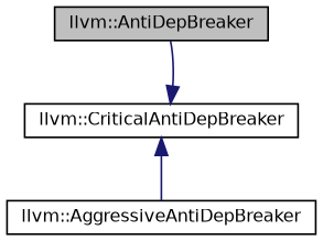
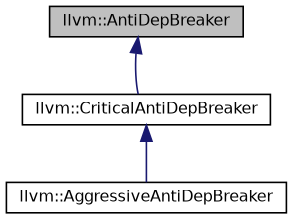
  digraph {
    node [color=black fontname=Helvetica fontsize=10 shape=box]
    edge [color=midnightblue dir=back fontname=Helvetica fontsize=10 labelfontname=Helvetica labelfontsize=10 style=solid]
    n1 [fillcolor=grey75 fontcolor=black height=0.2 label="llvm::AntiDepBreaker" style=filled width=0.4]
    n2 [height=0.2 label="llvm::CriticalAntiDepBreaker" width=0.4]
    n3 [height=0.2 label="llvm::AggressiveAntiDepBreaker" width=0.4]
-   n2 -> n1
+   n1 -> n2
    n2 -> n3
  }
